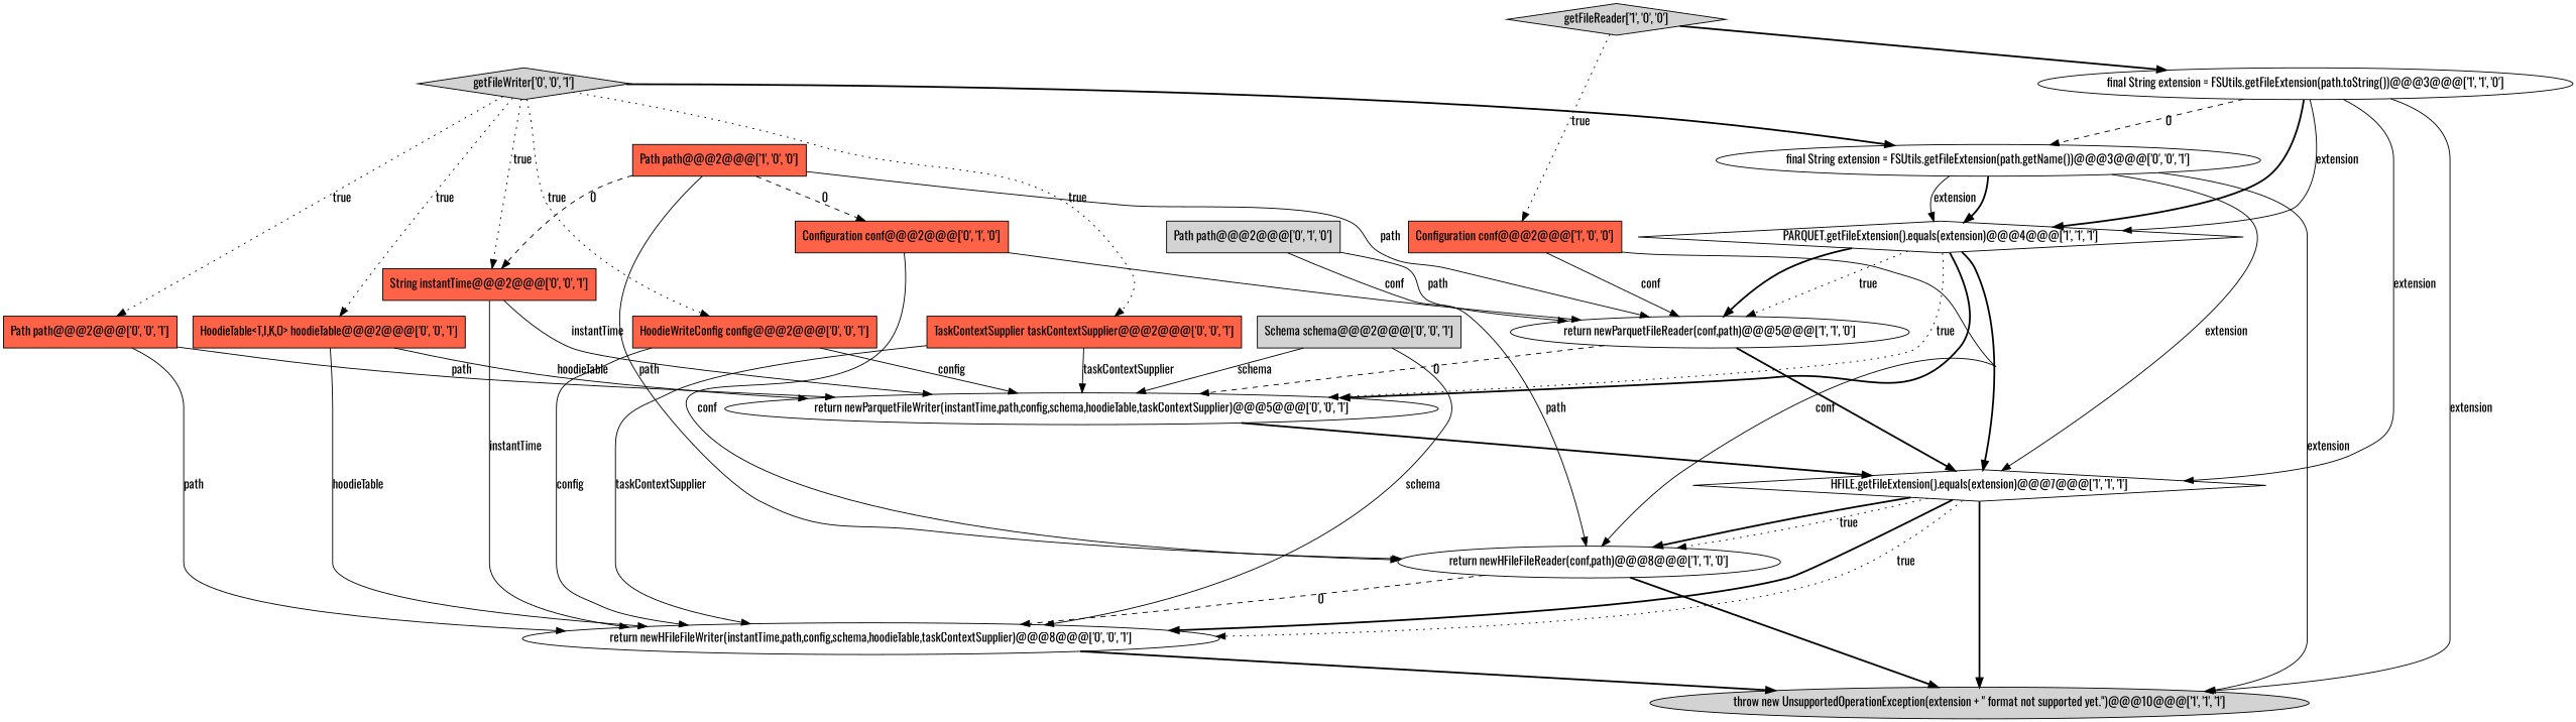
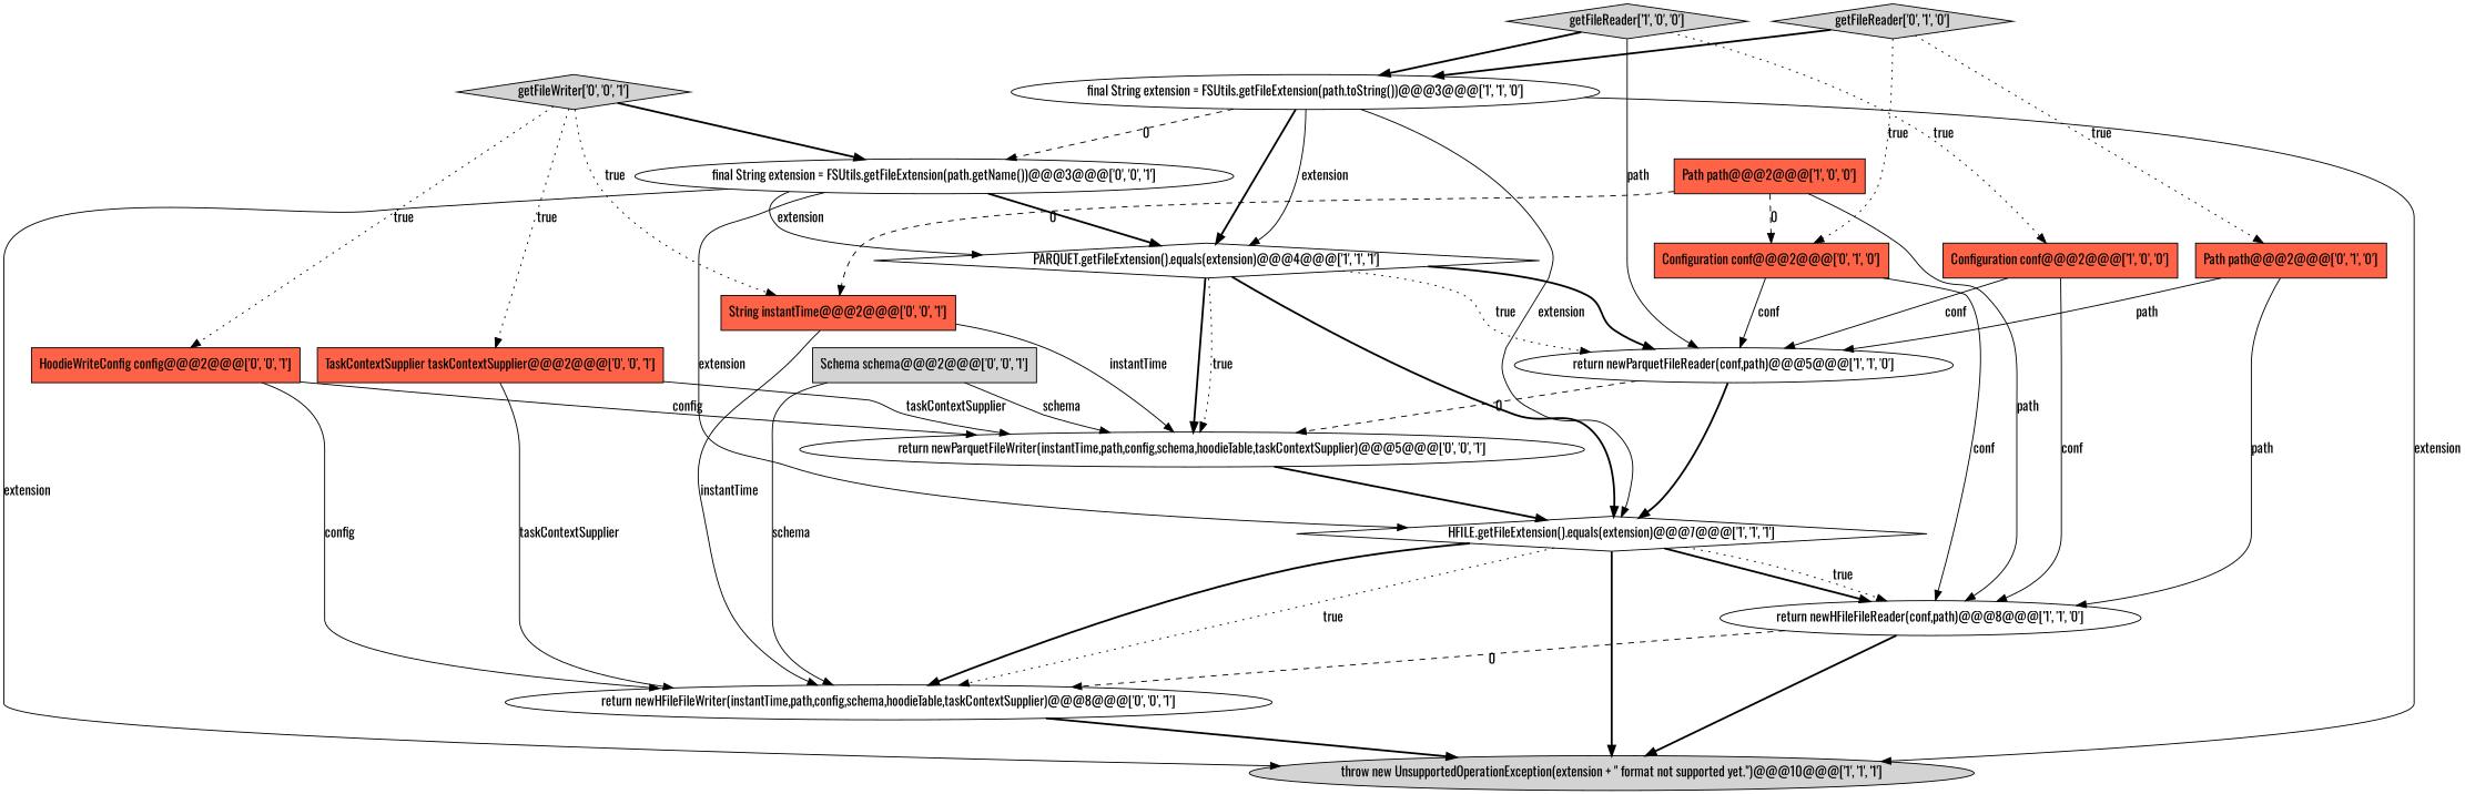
  digraph {
    fontname=Oswald
    node [fillcolor=tomato fontname=Oswald shape=box style=filled]
    edge [fontname=Oswald style=solid]
    n1 [fillcolor=white label="HFILE.getFileExtension().equals(extension)@@@7@@@['1', '1', '1']" shape=diamond]
    n2 [fillcolor=white label="return newHFileFileReader(conf,path)@@@8@@@['1', '1', '0']" shape=ellipse]
    n3 [fillcolor=lightgray label="throw new UnsupportedOperationException(extension + \" format not supported yet.\")@@@10@@@['1', '1', '1']" shape=ellipse]
    n4 [fillcolor=white label="return newHFileFileWriter(instantTime,path,config,schema,hoodieTable,taskContextSupplier)@@@8@@@['0', '0', '1']" shape=ellipse]
    n5 [fillcolor=lightgray label="getFileReader['1', '0', '0']" shape=diamond]
    n6 [label="Configuration conf@@@2@@@['1', '0', '0']"]
    n7 [fillcolor=white label="final String extension = FSUtils.getFileExtension(path.toString())@@@3@@@['1', '1', '0']" shape=ellipse]
    n8 [fillcolor=white label="return newParquetFileReader(conf,path)@@@5@@@['1', '1', '0']" shape=ellipse]
    n9 [label="Path path@@@2@@@['1', '0', '0']"]
    n10 [label="Configuration conf@@@2@@@['0', '1', '0']"]
    n11 [label="String instantTime@@@2@@@['0', '0', '1']"]
    n12 [fillcolor=white label="final String extension = FSUtils.getFileExtension(path.getName())@@@3@@@['0', '0', '1']" shape=ellipse]
    n13 [fillcolor=white label="PARQUET.getFileExtension().equals(extension)@@@4@@@['1', '1', '1']" shape=diamond]
-   n15 [fillcolor=lightgray label="Path path@@@2@@@['0', '1', '0']"]
+   n14 [fillcolor=lightgray label="getFileReader['0', '1', '0']" shape=diamond]
+   n15 [label="Path path@@@2@@@['0', '1', '0']"]
    n16 [fillcolor=white label="return newParquetFileWriter(instantTime,path,config,schema,hoodieTable,taskContextSupplier)@@@5@@@['0', '0', '1']" shape=ellipse]
    n17 [fillcolor=lightgray label="Schema schema@@@2@@@['0', '0', '1']"]
-   n18 [label="Path path@@@2@@@['0', '0', '1']"]
    n19 [label="HoodieWriteConfig config@@@2@@@['0', '0', '1']"]
    n20 [label="TaskContextSupplier taskContextSupplier@@@2@@@['0', '0', '1']"]
    n21 [fillcolor=lightgray label="getFileWriter['0', '0', '1']" shape=diamond]
-   n22 [label="HoodieTable<T,I,K,O> hoodieTable@@@2@@@['0', '0', '1']"]
    n1 -> n2 [style=bold]
    n1 -> n2 [label=true style=dotted]
    n1 -> n3 [style=bold]
    n1 -> n4 [style=bold]
    n1 -> n4 [label=true style=dotted]
    n2 -> n3 [style=bold]
    n2 -> n4 [label=0 style=dashed]
    n4 -> n3 [style=bold]
    n5 -> n6 [label=true style=dotted]
    n5 -> n7 [style=bold]
    n6 -> n2 [label=conf]
    n6 -> n8 [label=conf]
    n7 -> n1 [label=extension]
    n7 -> n3 [label=extension]
    n7 -> n12 [label=0 style=dashed]
    n7 -> n13 [label=extension]
    n7 -> n13 [style=bold]
    n8 -> n1 [style=bold]
    n8 -> n16 [label=0 style=dashed]
    n9 -> n2 [label=path]
-   n9 -> n8 [label=path]
+   n5 -> n8 [label=path]
    n9 -> n10 [label=0 style=dashed]
    n9 -> n11 [label=0 style=dashed]
    n10 -> n2 [label=conf]
    n10 -> n8 [label=conf]
    n11 -> n4 [label=instantTime]
    n11 -> n16 [label=instantTime]
    n12 -> n1 [label=extension]
    n12 -> n3 [label=extension]
    n12 -> n13 [style=bold]
    n12 -> n13 [label=extension]
    n13 -> n1 [style=bold]
    n13 -> n8 [label=true style=dotted]
    n13 -> n8 [style=bold]
    n13 -> n16 [label=true style=dotted]
    n13 -> n16 [style=bold]
+   n14 -> n7 [style=bold]
+   n14 -> n10 [label=true style=dotted]
+   n14 -> n15 [label=true style=dotted]
    n15 -> n2 [label=path]
    n15 -> n8 [label=path]
    n16 -> n1 [style=bold]
    n17 -> n4 [label=schema]
    n17 -> n16 [label=schema]
-   n18 -> n4 [label=path]
-   n18 -> n16 [label=path]
    n19 -> n4 [label=config]
    n19 -> n16 [label=config]
    n20 -> n4 [label=taskContextSupplier]
    n20 -> n16 [label=taskContextSupplier]
    n21 -> n11 [label=true style=dotted]
    n21 -> n12 [style=bold]
-   n21 -> n18 [label=true style=dotted]
    n21 -> n19 [label=true style=dotted]
    n21 -> n20 [label=true style=dotted]
-   n21 -> n22 [label=true style=dotted]
-   n22 -> n4 [label=hoodieTable]
-   n22 -> n16 [label=hoodieTable]
  }
